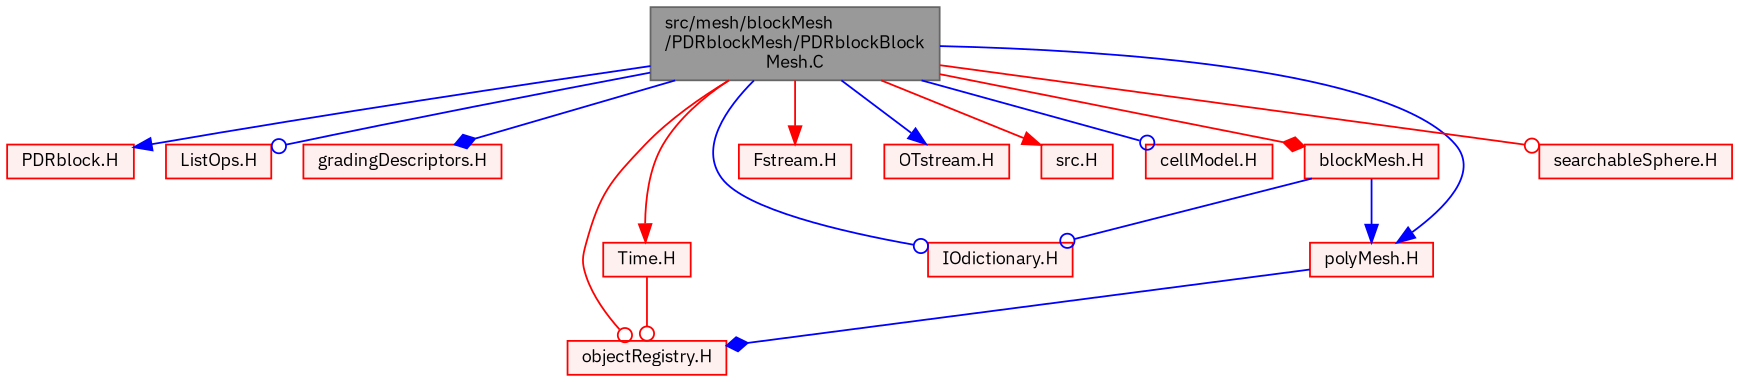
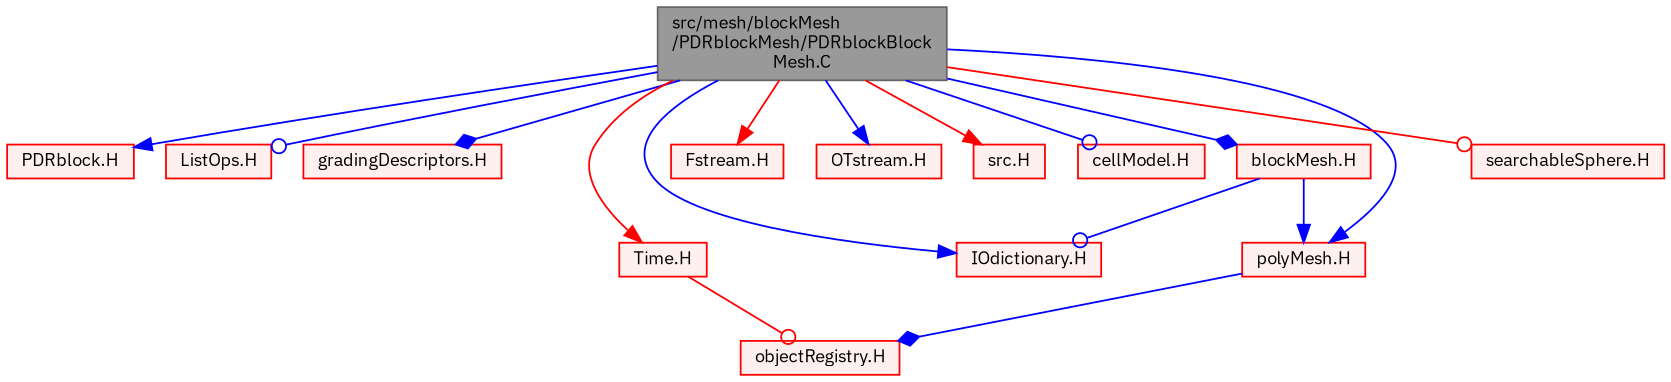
  digraph {
    fontname="IBM Plex Sans"
    node [color=red fillcolor="#FFF0F0" fontname="IBM Plex Sans" fontsize=10 shape=box style=filled]
    edge [arrowhead=normal color=blue fontname="IBM Plex Sans" fontsize=10 labelfontname=Helvetica labelfontsize=10 style=solid]
    n1 [color=gray40 fillcolor=grey60 fontcolor=black height=0.2 label="src/mesh/blockMesh\l/PDRblockMesh/PDRblockBlock\lMesh.C" width=0.4]
    n2 [height=0.2 label="PDRblock.H" width=0.4]
    n3 [height=0.2 label="ListOps.H" width=0.4]
    n4 [height=0.2 label="gradingDescriptors.H" width=0.4]
    n5 [height=0.2 label="objectRegistry.H" width=0.4]
    n6 [height=0.2 label="Time.H" width=0.4]
    n7 [height=0.2 label="IOdictionary.H" width=0.4]
    n8 [height=0.2 label="Fstream.H" width=0.4]
    n9 [height=0.2 label="OTstream.H" width=0.4]
    n10 [height=0.2 label="src.H" width=0.4]
    n11 [height=0.2 label="cellModel.H" width=0.4]
    n12 [height=0.2 label="blockMesh.H" width=0.4]
    n13 [height=0.2 label="polyMesh.H" width=0.4]
    n14 [height=0.2 label="searchableSphere.H" width=0.4]
    n1 -> n2
    n1 -> n3 [arrowhead=odot]
    n1 -> n4 [arrowhead=diamond]
-   n1 -> n5 [arrowhead=odot color=red]
    n1 -> n6 [color=red]
-   n1 -> n7 [arrowhead=odot]
+   n1 -> n7
    n1 -> n8 [color=red]
    n1 -> n9
    n1 -> n10 [color=red]
    n1 -> n11 [arrowhead=odot]
-   n1 -> n12 [arrowhead=diamond color=red]
+   n1 -> n12 [arrowhead=diamond]
    n1 -> n13
    n1 -> n14 [arrowhead=odot color=red]
    n6 -> n5 [arrowhead=odot color=red]
    n12 -> n7 [arrowhead=odot]
    n12 -> n13
    n13 -> n5 [arrowhead=diamond]
  }
